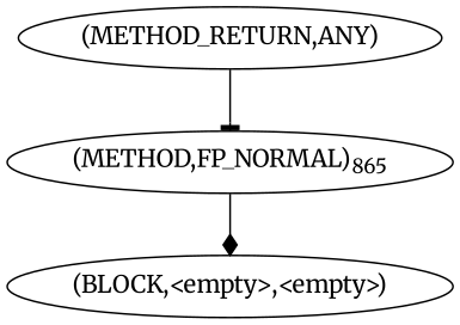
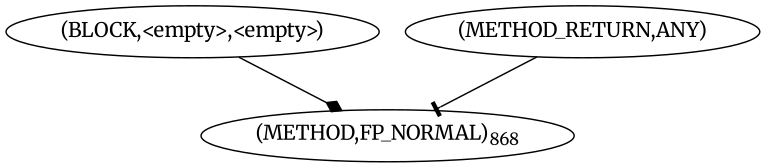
  digraph {
    fontname=Merriweather
    node [fontname=Merriweather]
    edge [fontname=Merriweather]
-   n1 [label=<(METHOD,FP_NORMAL)<SUB>865</SUB>>]
+   n1 [label=<(METHOD,FP_NORMAL)<SUB>868</SUB>>]
    n2 [label=<(BLOCK,&lt;empty&gt;,&lt;empty&gt;)>]
    n3 [label=<(METHOD_RETURN,ANY)>]
-   n1 -> n2 [arrowhead=diamond]
+   n2 -> n1 [arrowhead=diamond]
    n3 -> n1 [arrowhead=tee]
  }
